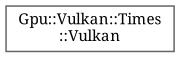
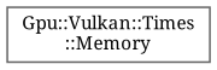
  digraph {
    rankdir=LR
    fontname="Noto Serif"
-   n1 [color=grey40 fillcolor=white fontname="Noto Serif" fontsize=10 height=0.2 label="Gpu::Vulkan::Times\l::Vulkan" shape=box style=filled width=0.4]
+   n1 [color=grey40 fillcolor=white fontname="Noto Serif" fontsize=10 height=0.2 label="Gpu::Vulkan::Times\l::Memory" shape=box style=filled width=0.4]
  }
